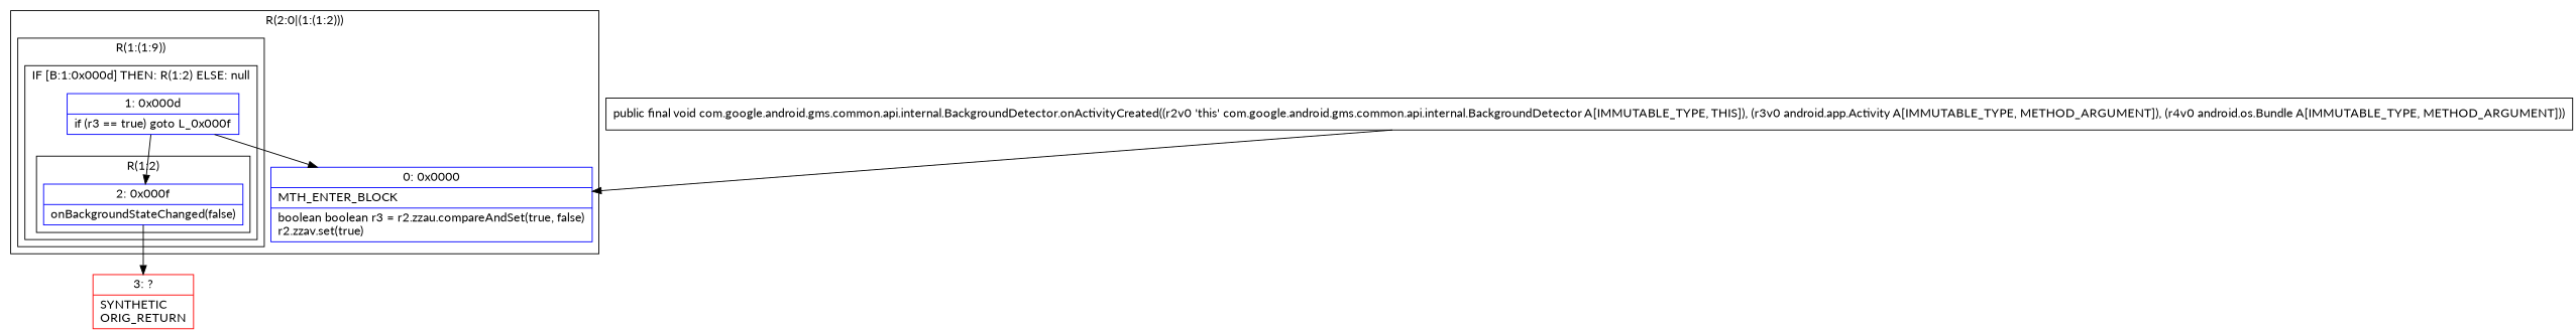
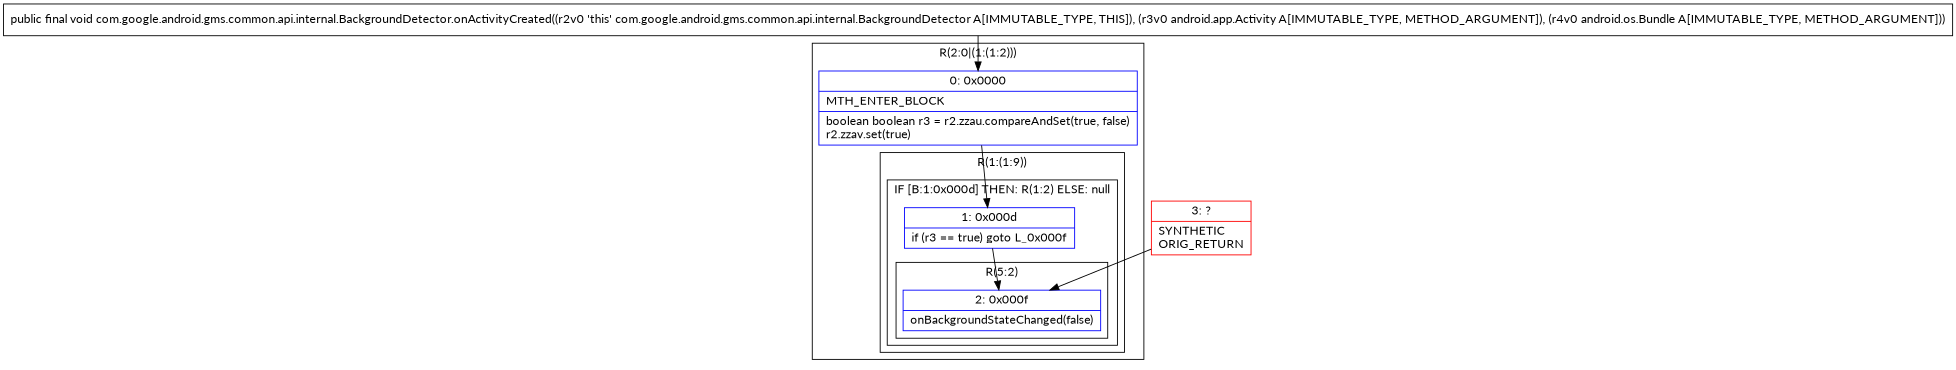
  digraph {
    fontname=Lato
    node [color=blue fontname=Lato shape=record]
    edge [fontname=Lato]
    n1 [label="{2\:\ 0x000f|onBackgroundStateChanged(false)\l}"]
    n2 [label="{1\:\ 0x000d|if (r3 == true) goto L_0x000f\l}"]
    n3 [label="{0\:\ 0x0000|MTH_ENTER_BLOCK\l|boolean boolean r3 = r2.zzau.compareAndSet(true, false)\lr2.zzav.set(true)\l}"]
    n4 [color=red label="{3\:\ ?|SYNTHETIC\lORIG_RETURN\l}"]
    n5 [label="{public final void com.google.android.gms.common.api.internal.BackgroundDetector.onActivityCreated((r2v0 'this' com.google.android.gms.common.api.internal.BackgroundDetector A[IMMUTABLE_TYPE, THIS]), (r3v0 android.app.Activity A[IMMUTABLE_TYPE, METHOD_ARGUMENT]), (r4v0 android.os.Bundle A[IMMUTABLE_TYPE, METHOD_ARGUMENT])) }" color=""]
    subgraph cluster_1 {
      label="R(2:0|(1:(1:2)))"
      n3
      subgraph cluster_2 {
        label="R(1:(1:9))"
        subgraph cluster_3 {
          label="IF [B:1:0x000d] THEN: R(1:2) ELSE: null"
          n2
          subgraph cluster_4 {
-           label="R(1:2)"
+           label="R(5:2)"
            n1
          }
        }
      }
    }
-   n1 -> n4
+   n4 -> n1
    n2 -> n1
-   n2 -> n3
+   n3 -> n2
    n5 -> n3
  }
